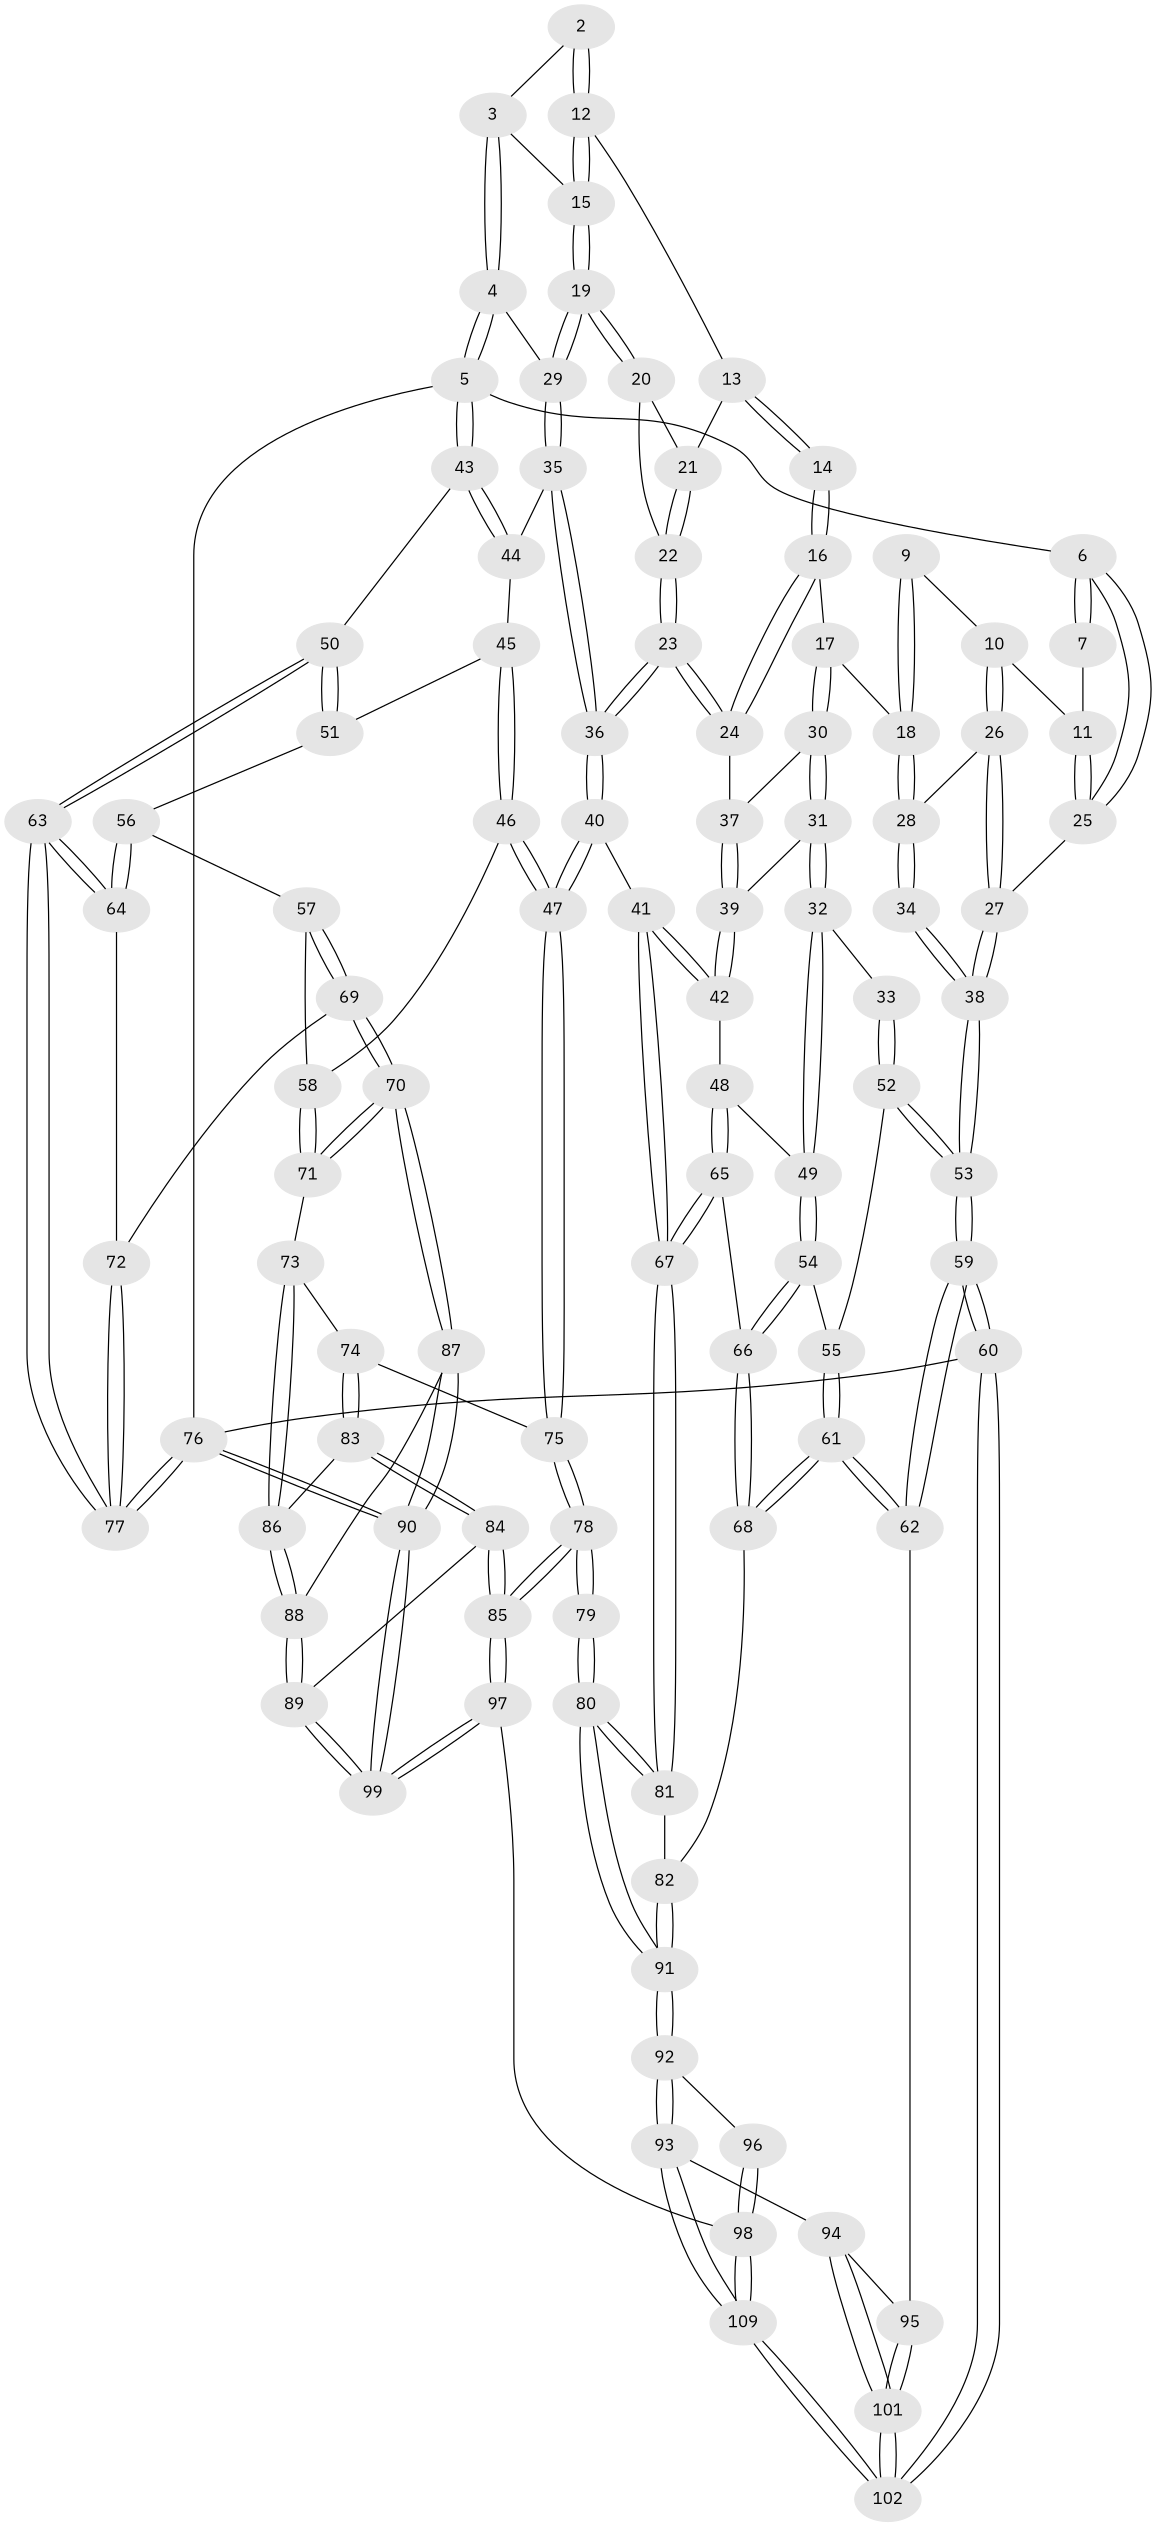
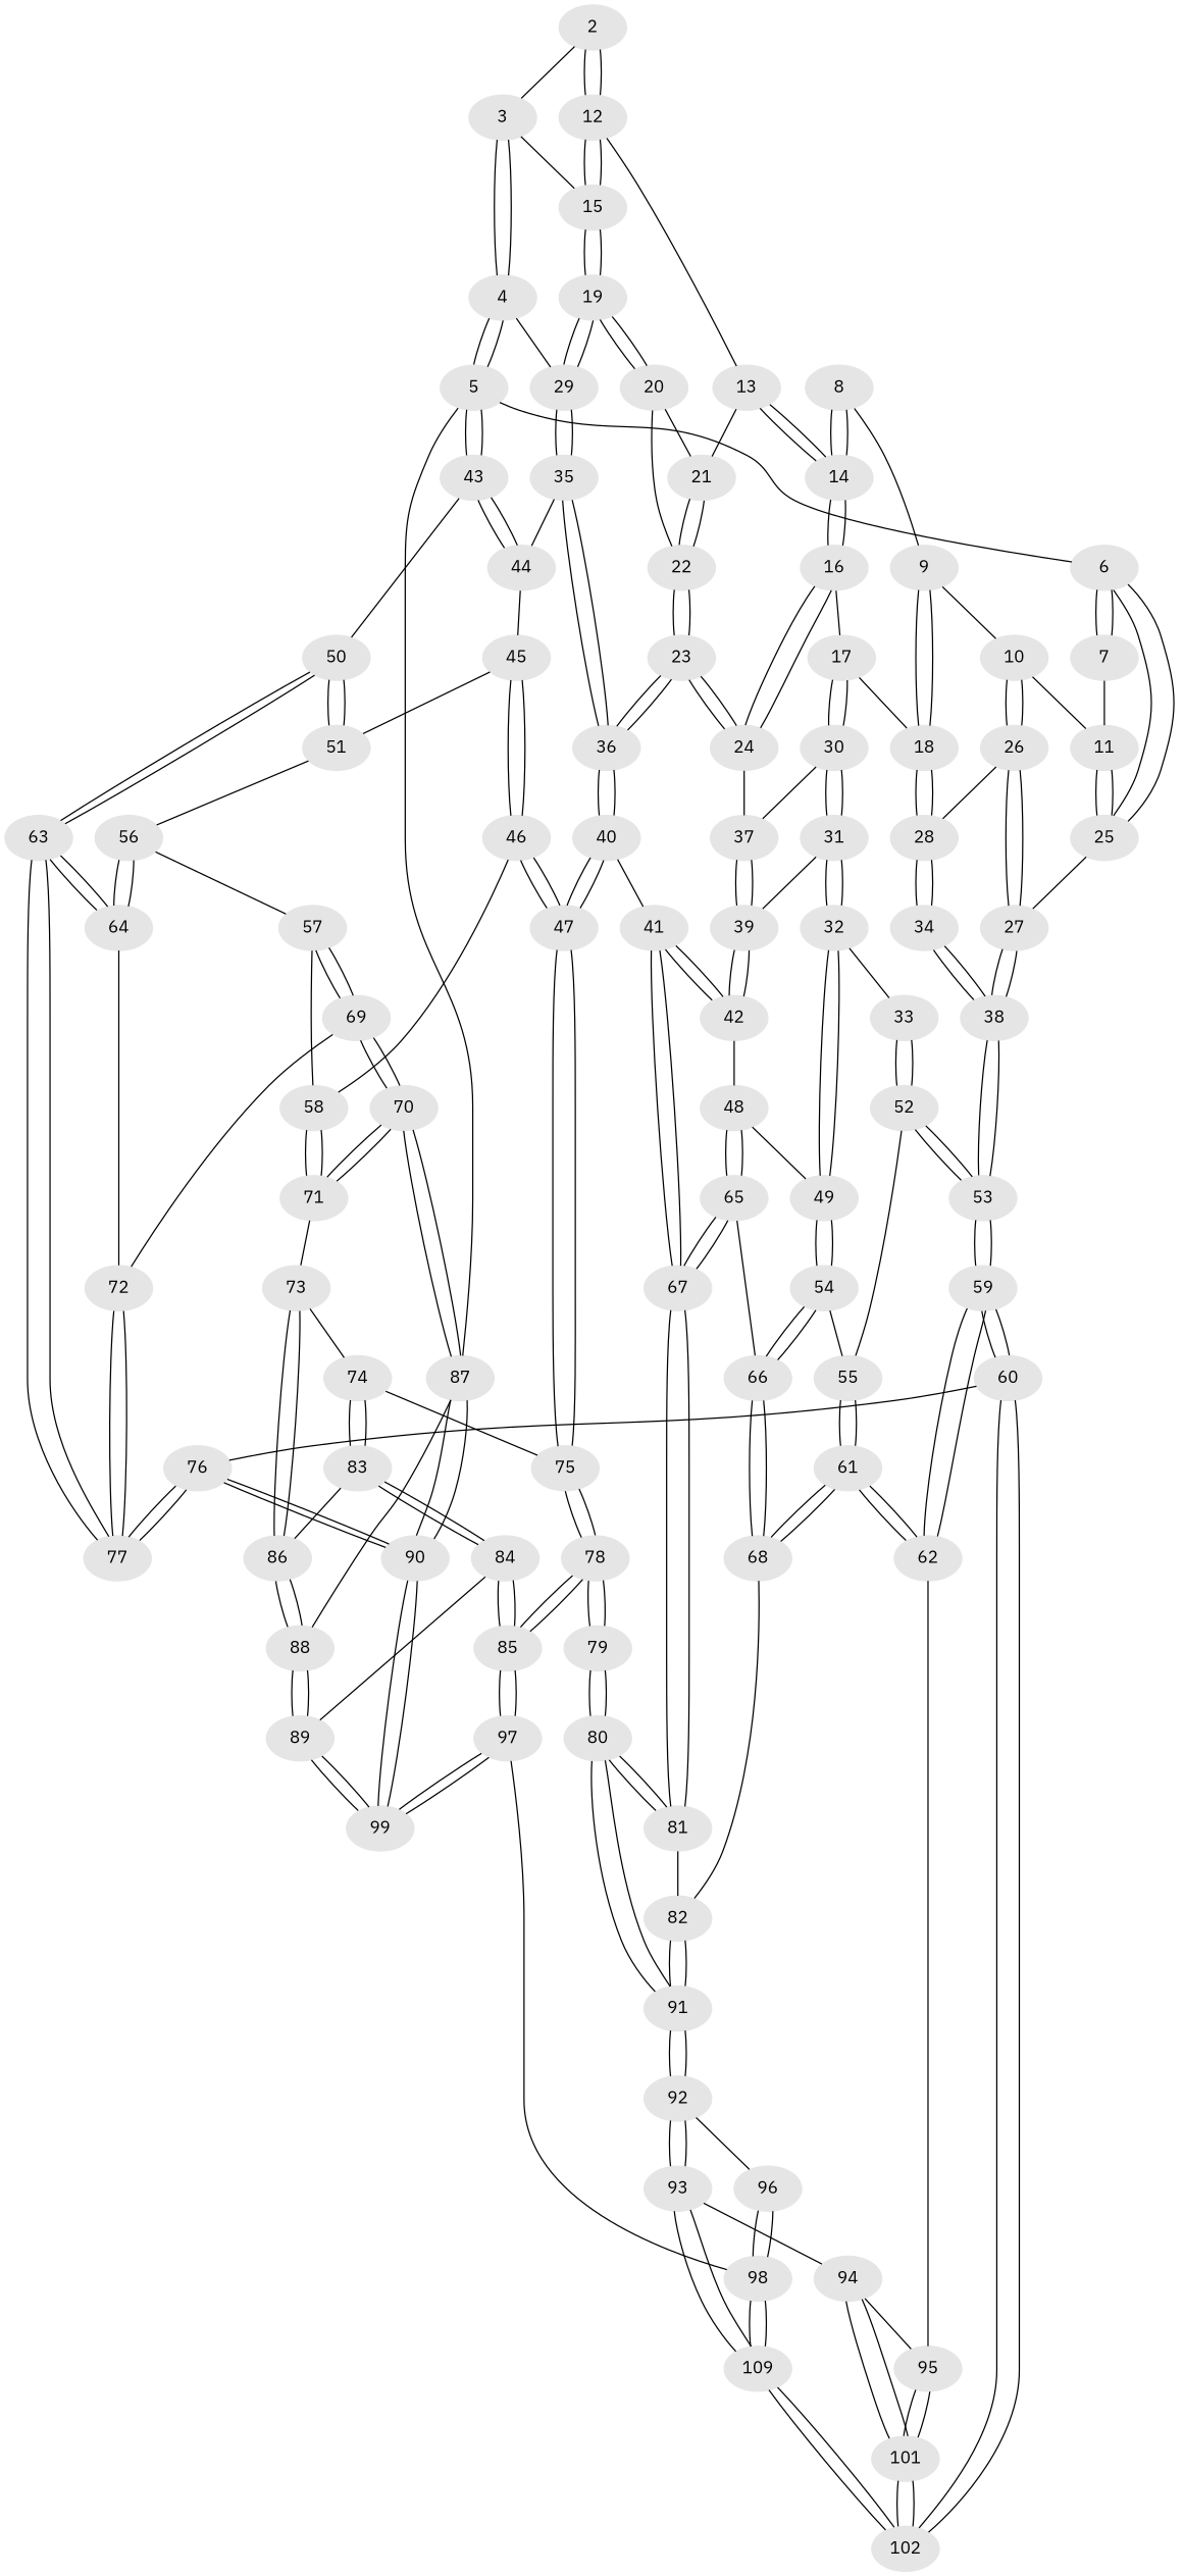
  graph {
    fontname="IBM Plex Sans"
    node [color=gray90 fontname="IBM Plex Sans" style=filled]
    edge [fontname="IBM Plex Sans"]
    2
    3
    12
+   8
    9
    14
    4
    15
    13
    5
    29
    19
    6
    43
    76
    35
    7
    25
    44
    50
    77
    90
    11
    27
    60
    102
    10
    18
    16
    26
    28
    21
    22
    17
    24
    20
    30
    37
    31
    34
    23
    36
    40
    39
    38
    53
    32
    33
    49
    42
    52
    54
    55
    45
    41
    47
    59
    48
    67
    75
    81
    65
    51
    63
    46
    58
    56
    71
    78
    66
    64
    57
    61
    62
    68
    69
    72
    70
    73
    95
    82
    101
    91
    87
    88
    74
    86
    83
    84
    79
    85
    99
    80
    97
    92
    89
    98
    93
    96
    94
    n101 [label=109]
    2 -- 3
    2 -- 12
    2 -- 12
    3 -- 4
    3 -- 4
    3 -- 15
    12 -- 15
    12 -- 15
    12 -- 13
+   8 -- 9
+   8 -- 14
+   8 -- 14
    9 -- 10
    9 -- 18
    9 -- 18
    14 -- 16
    14 -- 16
    4 -- 5
    4 -- 5
    4 -- 29
    15 -- 19
    15 -- 19
    13 -- 14
    13 -- 14
    13 -- 21
    5 -- 6
    5 -- 43
    5 -- 43
-   5 -- 76
+   5 -- 87
    29 -- 35
    29 -- 35
    19 -- 29
    19 -- 29
    19 -- 20
    19 -- 20
    6 -- 7
    6 -- 7
    6 -- 25
    6 -- 25
    43 -- 44
    43 -- 44
    43 -- 50
    76 -- 77
    76 -- 77
    76 -- 90
    76 -- 90
    35 -- 44
    35 -- 36
    35 -- 36
    7 -- 11
    25 -- 27
    44 -- 45
    50 -- 51
    50 -- 51
    50 -- 63
    50 -- 63
    90 -- 99
    90 -- 99
    11 -- 25
    11 -- 25
    27 -- 38
    27 -- 38
    60 -- 76
    60 -- 102
    60 -- 102
    10 -- 11
    10 -- 26
    10 -- 26
    18 -- 28
    18 -- 28
    16 -- 17
    16 -- 24
    16 -- 24
    26 -- 27
    26 -- 27
    26 -- 28
    28 -- 34
    28 -- 34
    21 -- 22
    21 -- 22
    22 -- 23
    22 -- 23
    17 -- 18
    17 -- 30
    17 -- 30
    24 -- 37
    20 -- 21
    20 -- 22
    30 -- 37
    30 -- 31
    30 -- 31
    37 -- 39
    37 -- 39
    31 -- 39
    31 -- 32
    31 -- 32
    34 -- 38
    34 -- 38
    23 -- 24
    23 -- 24
    23 -- 36
    23 -- 36
    36 -- 40
    36 -- 40
    40 -- 41
    40 -- 47
    40 -- 47
    39 -- 42
    39 -- 42
    38 -- 53
    38 -- 53
    53 -- 59
    53 -- 59
    32 -- 33
    32 -- 49
    32 -- 49
    33 -- 52
    33 -- 52
    49 -- 54
    49 -- 54
    42 -- 48
    52 -- 53
    52 -- 53
    52 -- 55
    54 -- 55
    54 -- 66
    54 -- 66
    55 -- 61
    55 -- 61
    45 -- 51
    45 -- 46
    45 -- 46
    41 -- 42
    41 -- 42
    41 -- 67
    41 -- 67
    47 -- 75
    47 -- 75
    59 -- 60
    59 -- 60
    59 -- 62
    59 -- 62
    48 -- 49
    48 -- 65
    48 -- 65
    67 -- 81
    67 -- 81
    75 -- 78
    75 -- 78
    81 -- 82
    65 -- 67
    65 -- 67
    65 -- 66
    51 -- 56
    63 -- 77
    63 -- 77
    63 -- 64
    63 -- 64
    46 -- 47
    46 -- 47
    46 -- 58
    58 -- 71
    58 -- 71
    56 -- 64
    56 -- 64
    56 -- 57
    71 -- 73
    78 -- 79
    78 -- 79
    78 -- 85
    78 -- 85
    66 -- 68
    66 -- 68
    64 -- 72
    57 -- 58
    57 -- 69
    57 -- 69
    61 -- 62
    61 -- 62
    61 -- 68
    61 -- 68
    62 -- 95
    68 -- 82
    69 -- 72
    69 -- 70
    69 -- 70
    72 -- 77
    72 -- 77
    70 -- 71
    70 -- 71
    70 -- 87
    70 -- 87
    73 -- 74
    73 -- 86
    73 -- 86
    95 -- 101
    95 -- 101
    82 -- 91
    82 -- 91
    101 -- 102
    101 -- 102
    91 -- 92
    91 -- 92
    87 -- 90
    87 -- 90
    87 -- 88
    88 -- 89
    88 -- 89
    74 -- 75
    74 -- 83
    74 -- 83
    86 -- 88
    86 -- 88
    83 -- 86
    83 -- 84
    83 -- 84
    84 -- 85
    84 -- 85
    84 -- 89
    79 -- 80
    79 -- 80
    85 -- 97
    85 -- 97
    80 -- 81
    80 -- 81
    80 -- 91
    80 -- 91
    97 -- 99
    97 -- 99
    97 -- 98
    92 -- 93
    92 -- 93
    92 -- 96
    89 -- 99
    89 -- 99
    98 -- n101
    98 -- n101
    93 -- 94
    93 -- n101
    93 -- n101
    96 -- 98
    96 -- 98
    94 -- 95
    94 -- 101
    94 -- 101
    n101 -- 102
    n101 -- 102
  }
